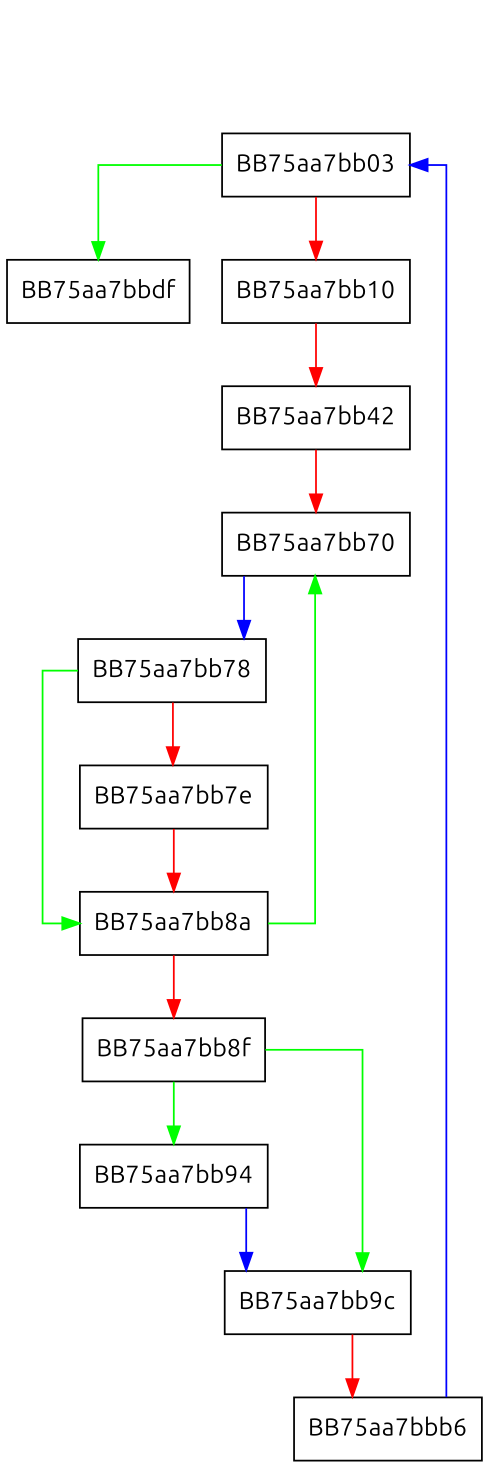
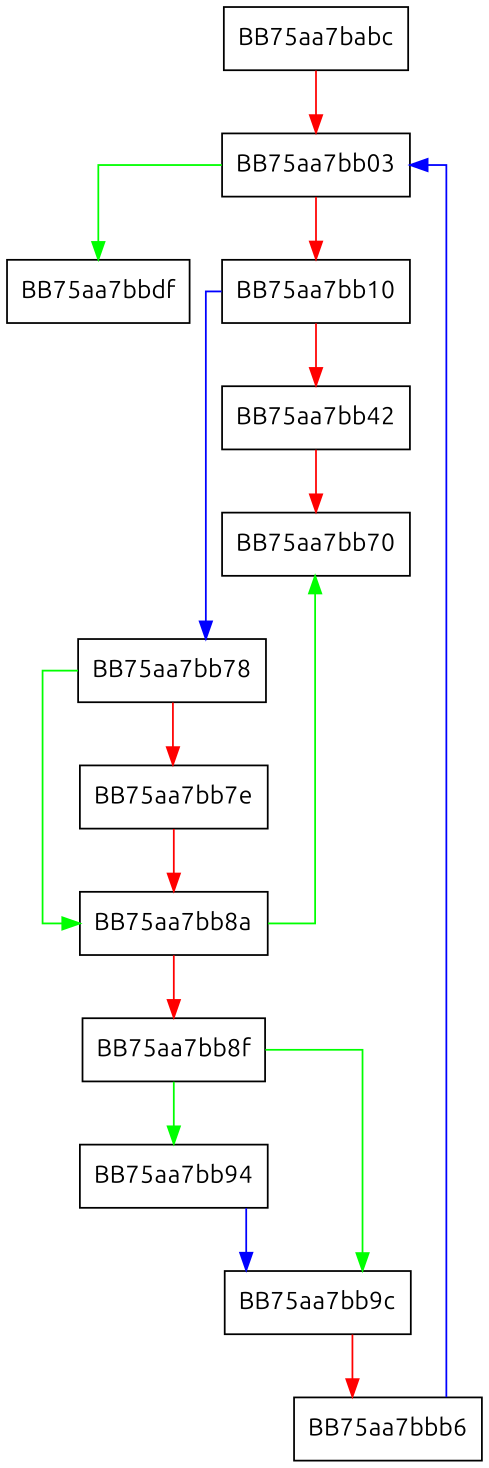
  digraph {
    fontname=Ubuntu
    splines=ortho
    node [fontname=Ubuntu shape=box]
    edge [color=red fontname=Ubuntu]
+   BB75aa7babc
    BB75aa7bb03
    BB75aa7bbdf
    BB75aa7bb10
    BB75aa7bb42
    BB75aa7bb70
    BB75aa7bb78
    BB75aa7bb8a
    BB75aa7bb7e
    BB75aa7bb8f
    BB75aa7bbb6
    BB75aa7bb9c
    BB75aa7bb94
+   BB75aa7babc -> BB75aa7bb03
    BB75aa7bb03 -> BB75aa7bbdf [color=green]
    BB75aa7bb03 -> BB75aa7bb10
    BB75aa7bb10 -> BB75aa7bb42
    BB75aa7bb42 -> BB75aa7bb70
-   BB75aa7bb70 -> BB75aa7bb78 [color=blue]
+   BB75aa7bb10 -> BB75aa7bb78 [color=blue]
    BB75aa7bb78 -> BB75aa7bb8a [color=green]
    BB75aa7bb78 -> BB75aa7bb7e
    BB75aa7bb8a -> BB75aa7bb70 [color=green]
    BB75aa7bb8a -> BB75aa7bb8f
    BB75aa7bb7e -> BB75aa7bb8a
    BB75aa7bb8f -> BB75aa7bb9c [color=green]
    BB75aa7bb8f -> BB75aa7bb94 [color=green]
    BB75aa7bbb6 -> BB75aa7bb03 [color=blue]
    BB75aa7bb9c -> BB75aa7bbb6
    BB75aa7bb94 -> BB75aa7bb9c [color=blue]
  }
